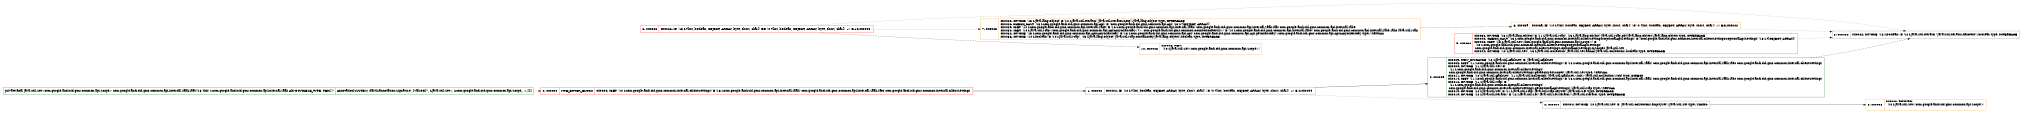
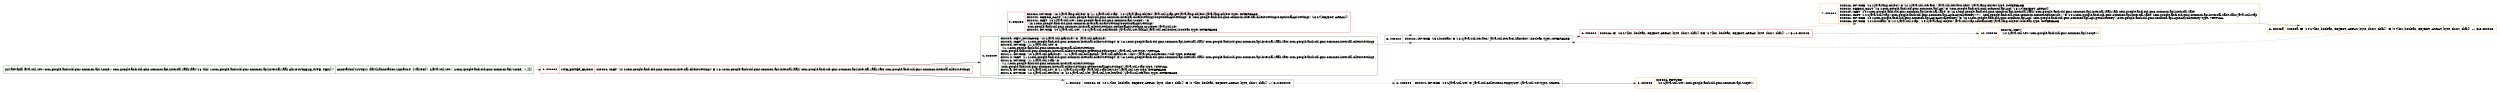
  digraph {
    rankdir=LR
    node [color=darkorange shape=record]
    edge [style=dotted]
    n1 [color=red label="{0\:\ 0x0000|MTH_ENTER_BLOCK\l|0x0000: IGET  (r0 I:com.google.android.gms.common.internal.ClientSettings) = (r6 I:com.google.android.gms.common.api.internal.zaak) com.google.android.gms.common.api.internal.zaak.zaes com.google.android.gms.common.internal.ClientSettings \l}"]
    n2 [color=gray40 label="{1\:\ 0x0002|0x0002: IF  (r0 I:?[int, boolean, OBJECT, ARRAY, byte, short, char]) != (0 ?[int, boolean, OBJECT, ARRAY, byte, short, char])  \-\> B:4:0x0009 \l}"]
    n3 [color=gray40 label="{2\:\ 0x0004|0x0004: INVOKE  (r0 I:java.util.Set) =  java.util.Collections.emptySet():java.util.Set type: STATIC \l}"]
    n4 [color=darkgreen label="{4\:\ 0x0009|0x0009: NEW_INSTANCE  (r0 I:java.util.HashSet) =  java.util.HashSet \l0x000b: IGET  (r1 I:com.google.android.gms.common.internal.ClientSettings) = (r6 I:com.google.android.gms.common.api.internal.zaak) com.google.android.gms.common.api.internal.zaak.zaes com.google.android.gms.common.internal.ClientSettings \l0x000d: INVOKE  (r1 I:java.util.Set) = \l  (r1 I:com.google.android.gms.common.internal.ClientSettings)\l com.google.android.gms.common.internal.ClientSettings.getRequiredScopes():java.util.Set type: VIRTUAL \l0x0011: INVOKE  (r0 I:java.util.HashSet), (r1 I:java.util.Collection) java.util.HashSet.\<init\>(java.util.Collection):void type: DIRECT \l0x0014: IGET  (r1 I:com.google.android.gms.common.internal.ClientSettings) = (r6 I:com.google.android.gms.common.api.internal.zaak) com.google.android.gms.common.api.internal.zaak.zaes com.google.android.gms.common.internal.ClientSettings \l0x0016: INVOKE  (r1 I:java.util.Map) = \l  (r1 I:com.google.android.gms.common.internal.ClientSettings)\l com.google.android.gms.common.internal.ClientSettings.getOptionalApiSettings():java.util.Map type: VIRTUAL \l0x001a: INVOKE  (r2 I:java.util.Set) = (r1 I:java.util.Map) java.util.Map.keySet():java.util.Set type: INTERFACE \l0x001e: INVOKE  (r2 I:java.util.Iterator) = (r2 I:java.util.Set) java.util.Set.iterator():java.util.Iterator type: INTERFACE \l}"]
    n5 [label="{3\:\ 0x0008|0x0008: RETURN  \l  (r0 I:java.util.Set\<com.google.android.gms.common.api.Scope\>)\l \l}"]
    n6 [color=gray40 label="{5\:\ 0x0022|0x0022: INVOKE  (r3 I:boolean) = (r2 I:java.util.Iterator) java.util.Iterator.hasNext():boolean type: INTERFACE \l}"]
    n7 [color=red label="{6\:\ 0x0026|0x0026: IF  (r3 I:?[int, boolean, OBJECT, ARRAY, byte, short, char]) == (0 ?[int, boolean, OBJECT, ARRAY, byte, short, char])  \-\> B:10:0x0048 \l}"]
    n8 [label="{7\:\ 0x0028|0x0028: INVOKE  (r3 I:java.lang.Object) = (r2 I:java.util.Iterator) java.util.Iterator.next():java.lang.Object type: INTERFACE \l0x002c: CHECK_CAST  (r3 I:com.google.android.gms.common.api.Api) = (com.google.android.gms.common.api.Api) (r3 I:?[OBJECT, ARRAY]) \l0x002e: IGET  (r4 I:com.google.android.gms.common.api.internal.zabe) = (r6 I:com.google.android.gms.common.api.internal.zaak) com.google.android.gms.common.api.internal.zaak.zafs com.google.android.gms.common.api.internal.zabe \l0x0030: IGET  (r4 I:java.util.Map\<com.google.android.gms.common.api.Api$AnyClientKey\<?\>, com.google.android.gms.common.ConnectionResult\>) = (r4 I:com.google.android.gms.common.api.internal.zabe) com.google.android.gms.common.api.internal.zabe.zaho java.util.Map \l0x0032: INVOKE  (r5 I:com.google.android.gms.common.api.Api$AnyClientKey) = (r3 I:com.google.android.gms.common.api.Api) com.google.android.gms.common.api.Api.getClientKey():com.google.android.gms.common.api.Api$AnyClientKey type: VIRTUAL \l0x0036: INVOKE  (r4 I:boolean) = (r4 I:java.util.Map), (r5 I:java.lang.Object) java.util.Map.containsKey(java.lang.Object):boolean type: INTERFACE \l}"]
    n9 [label="{10\:\ 0x0048|0x0048: NEW  \l  (r0 I:java.util.Set\<com.google.android.gms.common.api.Scope\>)\l \l}"]
    n10 [label="{8\:\ 0x003a|0x003a: IF  (r4 I:?[int, boolean, OBJECT, ARRAY, byte, short, char]) != (0 ?[int, boolean, OBJECT, ARRAY, byte, short, char])  \-\> B:5:0x0022 \l}"]
    n11 [color=red label="{9\:\ 0x003c|0x003c: INVOKE  (r3 I:java.lang.Object) = (r1 I:java.util.Map), (r3 I:java.lang.Object) java.util.Map.get(java.lang.Object):java.lang.Object type: INTERFACE \l0x0040: CHECK_CAST  (r3 I:com.google.android.gms.common.internal.ClientSettings$OptionalApiSettings) = (com.google.android.gms.common.internal.ClientSettings$OptionalApiSettings) (r3 I:?[OBJECT, ARRAY]) \l0x0042: IGET  (r3 I:java.util.Set\<com.google.android.gms.common.api.Scope\>) = \l  (r3 I:com.google.android.gms.common.internal.ClientSettings$OptionalApiSettings)\l com.google.android.gms.common.internal.ClientSettings.OptionalApiSettings.mScopes java.util.Set \l0x0044: INVOKE  (r0 I:java.util.Set), (r3 I:java.util.Collection) java.util.Set.addAll(java.util.Collection):boolean type: INTERFACE \l}"]
    n12 [color=darkgreen label="{private final java.util.Set\<com.google.android.gms.common.api.Scope\> com.google.android.gms.common.api.internal.zaak.zaat((r6 'this' I:com.google.android.gms.common.api.internal.zaak A[IMMUTABLE_TYPE, THIS]))  | Annotation[SYSTEM, dalvik.annotation.Signature, \{value=[(), Ljava\/util\/Set\<, Lcom\/google\/android\/gms\/common\/api\/Scope;, \>;]\}]\l}"]
    n1 -> n2 [style=solid]
    n2 -> n3
-   n2 -> n4 [style=solid]
+   n1 -> n4 [style=solid]
    n3 -> n5 [style=solid]
    n4 -> n6 [style=dashed]
-   n7 -> n6
+   n6 -> n7
    n7 -> n8
    n7 -> n9 [style=dashed]
    n8 -> n10 [style=dashed]
    n10 -> n6
    n11 -> n6
    n12 -> n1
  }
